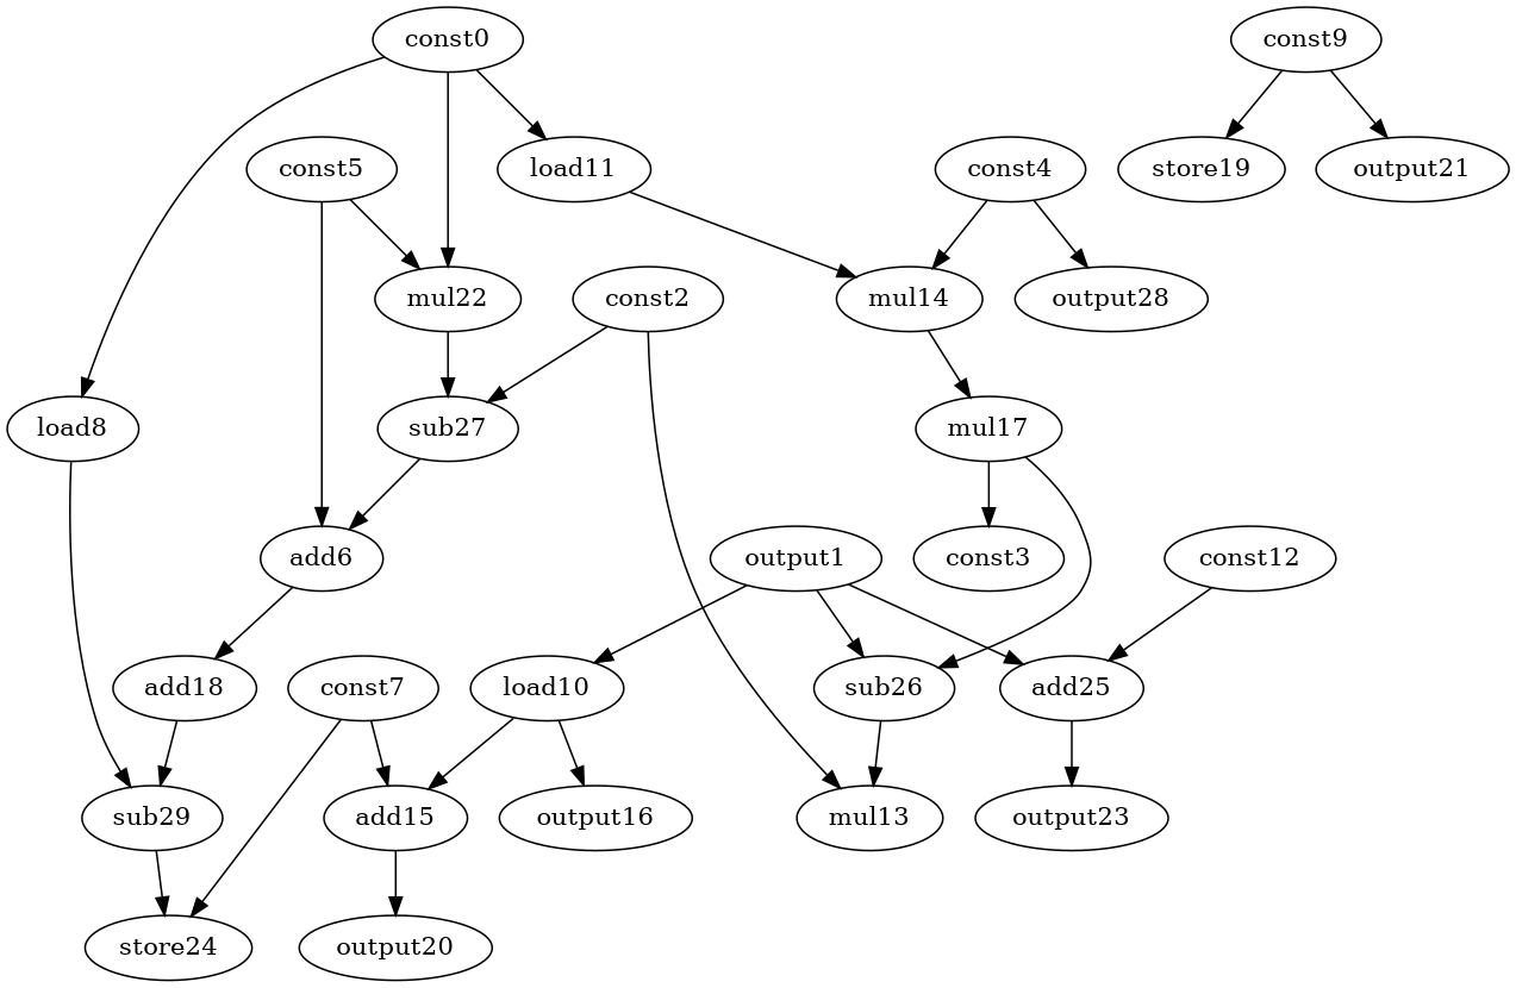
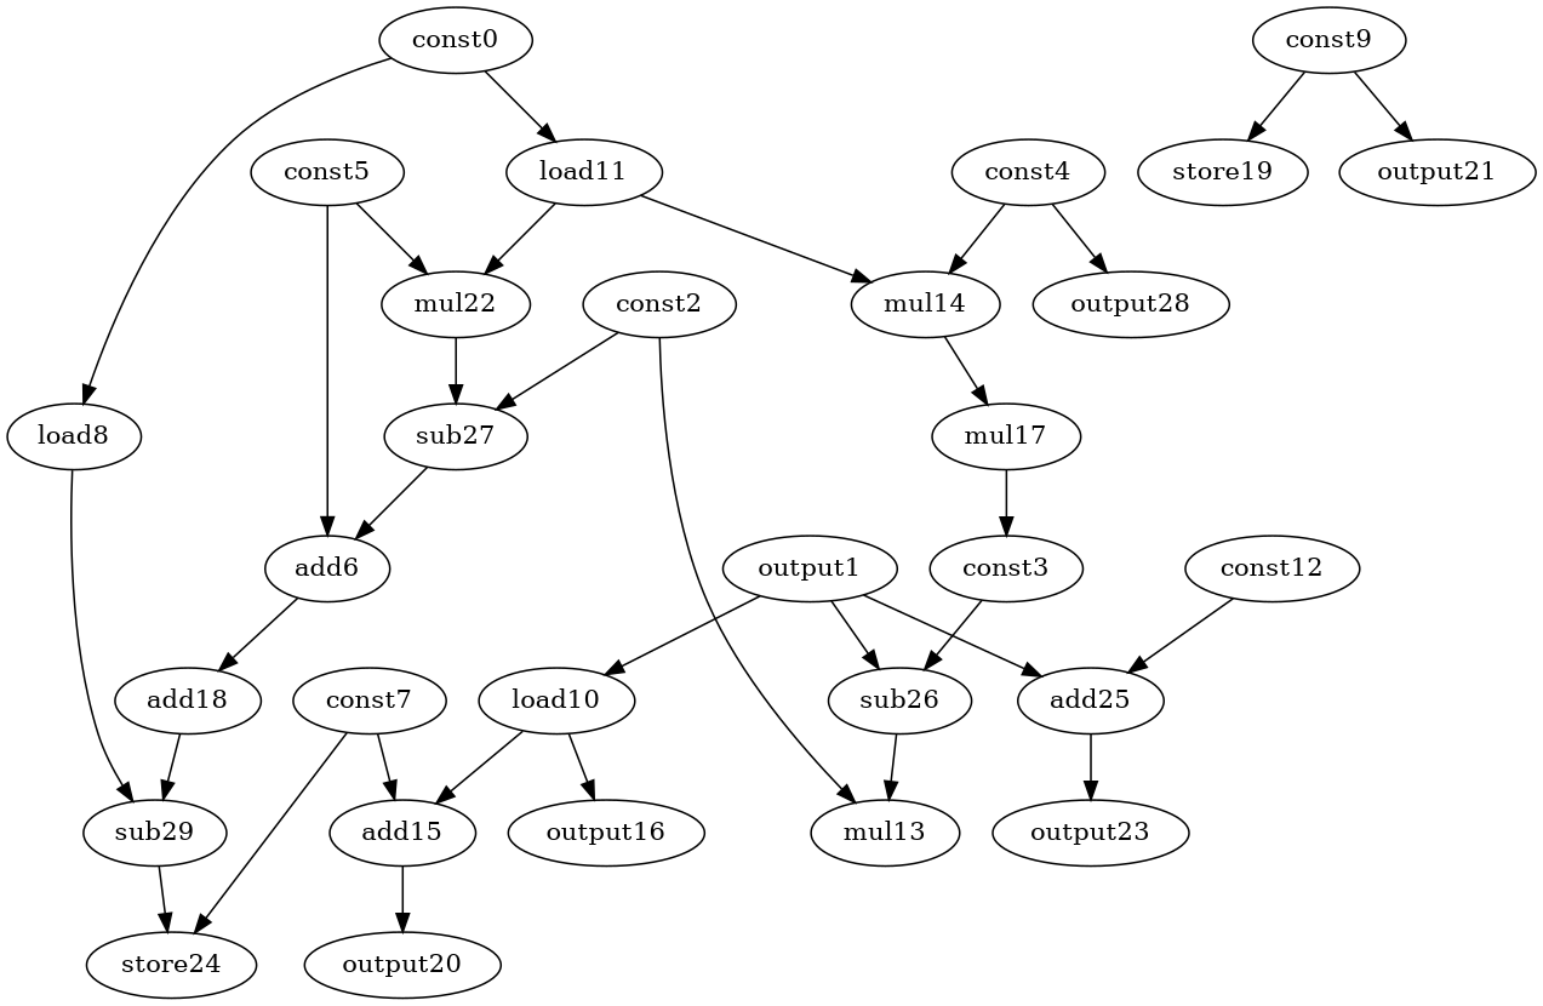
  digraph {
    node [opcode=const]
    edge [operand=0]
    load8 [opcode=load]
    const0
    load11 [opcode=load]
    sub29 [opcode=sub]
    mul14 [opcode=mul]
    mul22 [opcode=mul]
    n7 [label=output1]
    load10 [opcode=load]
    add25 [opcode=add]
    sub26 [opcode=sub]
    add15 [opcode=add]
    output16 [opcode=output]
    output23 [opcode=output]
    mul13 [opcode=mul]
    const2
    sub27 [opcode=sub]
    add6 [opcode=add]
    mul17 [opcode=mul]
    const3
    const4
    output28 [opcode=output]
    const5
    add18 [opcode=add]
    const7
    store24 [opcode=store]
    output20 [opcode=output]
    store19 [opcode=store]
    const9
    output21 [opcode=output]
    const12
    load8 -> sub29
    const0 -> load8
    const0 -> load11
    load11 -> mul14
-   const0 -> mul22
+   load11 -> mul22
    sub29 -> store24
    mul14 -> mul17 [operand=1]
    mul22 -> sub27 [operand=1]
    n7 -> load10
    n7 -> add25
    n7 -> sub26 [operand=1]
    load10 -> add15
    load10 -> output16
    add25 -> output23
    sub26 -> mul13 [operand=1]
    add15 -> output20
    const2 -> mul13
    const2 -> sub27
    sub27 -> add6
    add6 -> add18 [operand=1]
-   mul17 -> sub26
+   const3 -> sub26
    mul17 -> const3
    const4 -> mul14 [operand=1]
    const4 -> output28
    const5 -> mul22 [operand=1]
    const5 -> add6 [operand=1]
    add18 -> sub29 [operand=1]
    const7 -> add15 [operand=1]
    const7 -> store24 [operand=1]
    const9 -> store19
    const9 -> output21
    const12 -> add25 [operand=1]
  }
